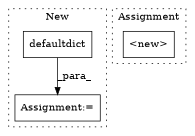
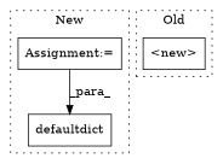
  digraph {
    node [shape=box]
    n1 [a=32 l="12,1" label=defaultdict s="6471,6487"]
    n2 [a=7 l=1 label="Assignment:=" s=6470]
    n3 [a=46 l=8 label="<new>" s=352]
    subgraph cluster_1 {
      label=New
      style=dotted
      n1
      n2
    }
    subgraph cluster_2 {
-     label=Assignment
+     label=Old
      style=dotted
      n3
    }
-   n1 -> n2 [label=_para_]
+   n2 -> n1 [label=_para_]
  }
